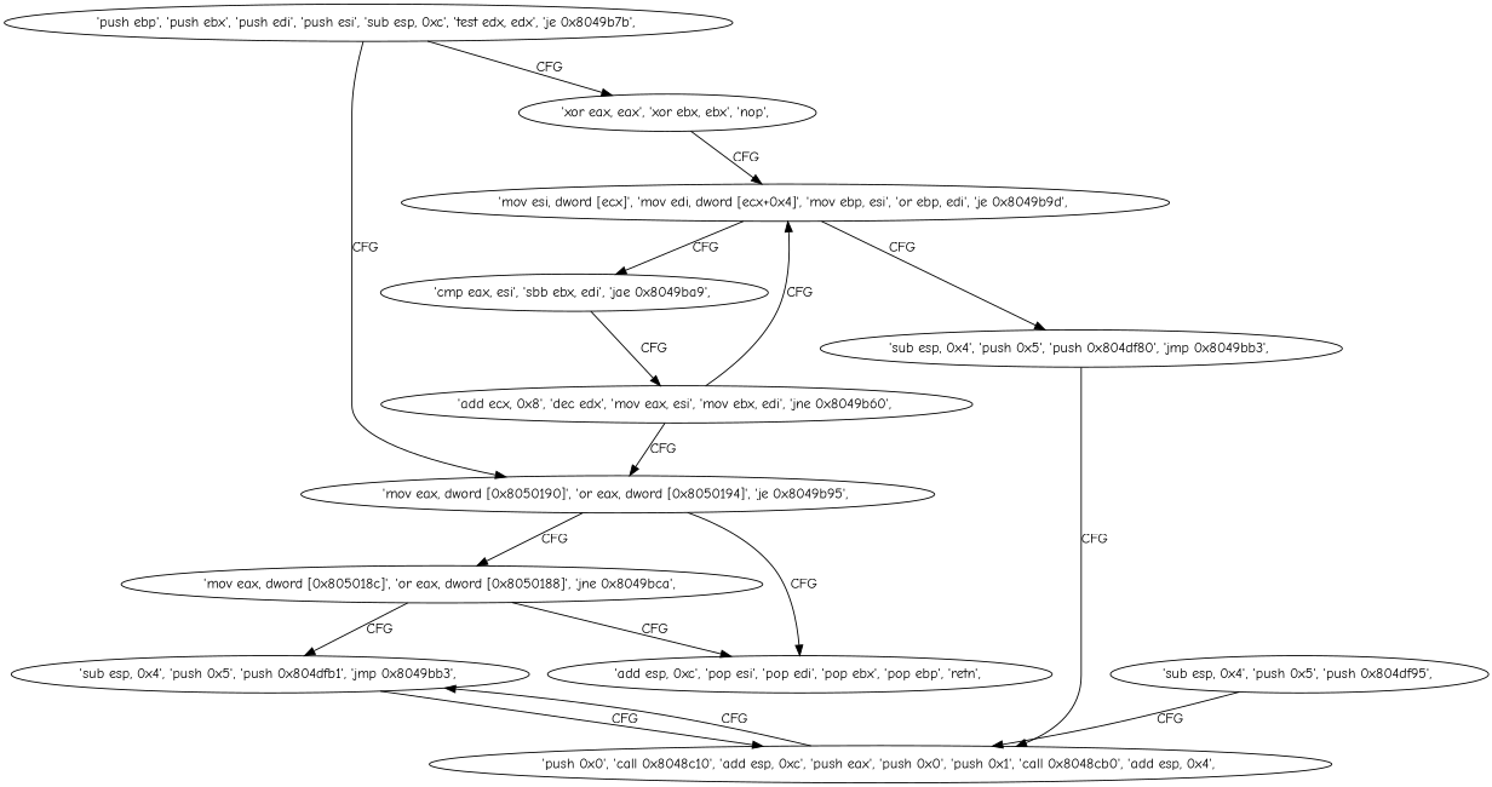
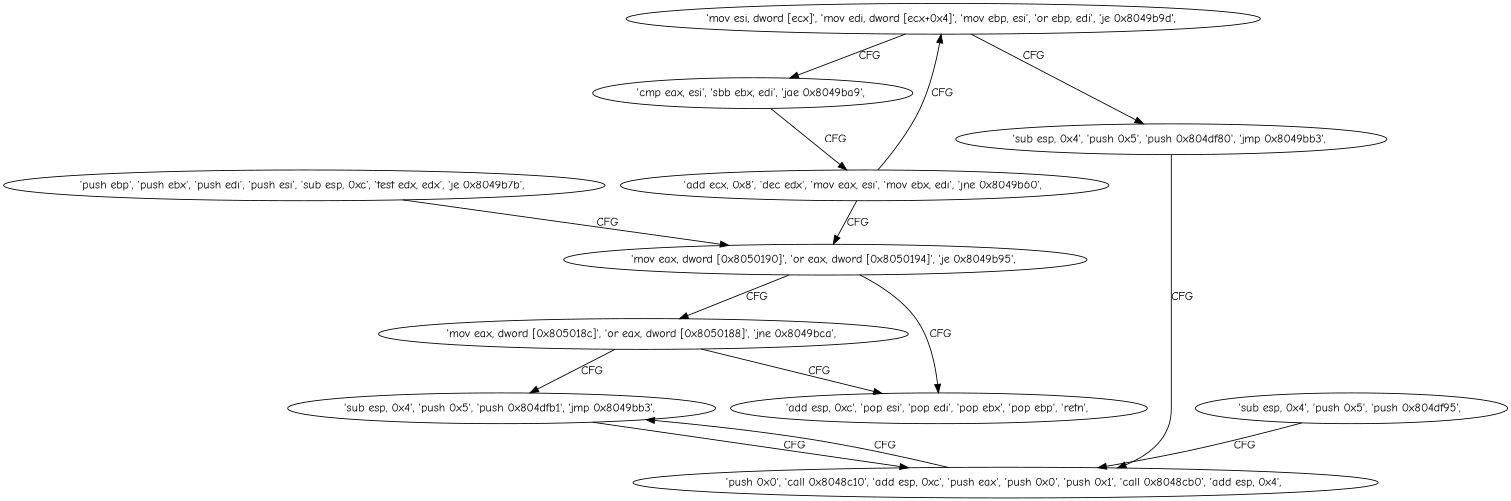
  digraph {
    fontname="Comic Neue"
    node [fontname="Comic Neue"]
    edge [fontname="Comic Neue"]
    n1 [label="'push ebp', 'push ebx', 'push edi', 'push esi', 'sub esp, 0xc', 'test edx, edx', 'je 0x8049b7b', "]
    n2 [label="'mov eax, dword [0x8050190]', 'or eax, dword [0x8050194]', 'je 0x8049b95', "]
-   n3 [label="'xor eax, eax', 'xor ebx, ebx', 'nop', "]
    n4 [label="'add esp, 0xc', 'pop esi', 'pop edi', 'pop ebx', 'pop ebp', 'retn', "]
    n5 [label="'mov eax, dword [0x805018c]', 'or eax, dword [0x8050188]', 'jne 0x8049bca', "]
    n6 [label="'mov esi, dword [ecx]', 'mov edi, dword [ecx+0x4]', 'mov ebp, esi', 'or ebp, edi', 'je 0x8049b9d', "]
    n7 [label="'sub esp, 0x4', 'push 0x5', 'push 0x804dfb1', 'jmp 0x8049bb3', "]
    n8 [label="'sub esp, 0x4', 'push 0x5', 'push 0x804df80', 'jmp 0x8049bb3', "]
    n9 [label="'cmp eax, esi', 'sbb ebx, edi', 'jae 0x8049ba9', "]
    n10 [label="'push 0x0', 'call 0x8048c10', 'add esp, 0xc', 'push eax', 'push 0x0', 'push 0x1', 'call 0x8048cb0', 'add esp, 0x4', "]
    n11 [label="'add ecx, 0x8', 'dec edx', 'mov eax, esi', 'mov ebx, edi', 'jne 0x8049b60', "]
    n12 [label="'sub esp, 0x4', 'push 0x5', 'push 0x804df95', "]
    n1 -> n2 [label=CFG]
-   n1 -> n3 [label=CFG]
    n2 -> n4 [label=CFG]
    n2 -> n5 [label=CFG]
-   n3 -> n6 [label=CFG]
    n5 -> n4 [label=CFG]
    n5 -> n7 [label=CFG]
    n6 -> n8 [label=CFG]
    n6 -> n9 [label=CFG]
    n7 -> n10 [label=CFG]
    n8 -> n10 [label=CFG]
    n9 -> n11 [label=CFG]
    n10 -> n7 [label=CFG]
    n11 -> n2 [label=CFG]
    n11 -> n6 [label=CFG]
    n12 -> n10 [label=CFG]
  }
